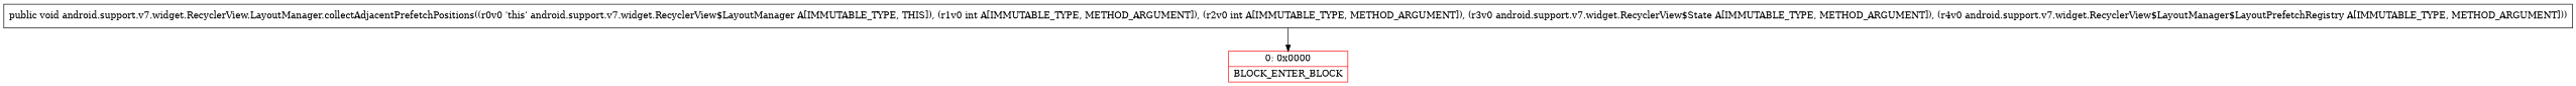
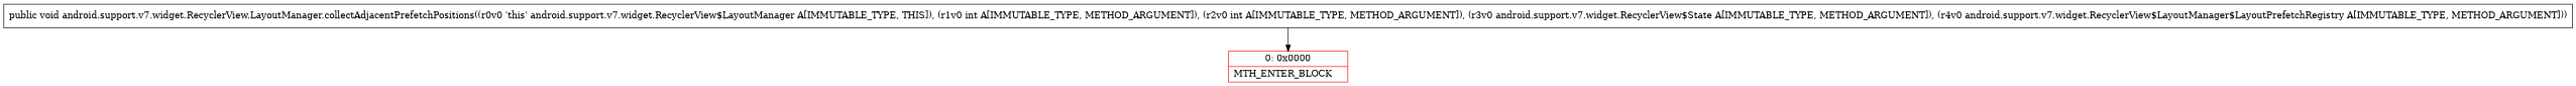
  digraph {
    node [shape=record]
-   n1 [color=red label="{0\:\ 0x0000|BLOCK_ENTER_BLOCK\l}"]
+   n1 [color=red label="{0\:\ 0x0000|MTH_ENTER_BLOCK\l}"]
    n2 [label="{public void android.support.v7.widget.RecyclerView.LayoutManager.collectAdjacentPrefetchPositions((r0v0 'this' android.support.v7.widget.RecyclerView$LayoutManager A[IMMUTABLE_TYPE, THIS]), (r1v0 int A[IMMUTABLE_TYPE, METHOD_ARGUMENT]), (r2v0 int A[IMMUTABLE_TYPE, METHOD_ARGUMENT]), (r3v0 android.support.v7.widget.RecyclerView$State A[IMMUTABLE_TYPE, METHOD_ARGUMENT]), (r4v0 android.support.v7.widget.RecyclerView$LayoutManager$LayoutPrefetchRegistry A[IMMUTABLE_TYPE, METHOD_ARGUMENT])) }"]
    subgraph cluster_1 {
      label="R(0)"
    }
    n2 -> n1
  }
